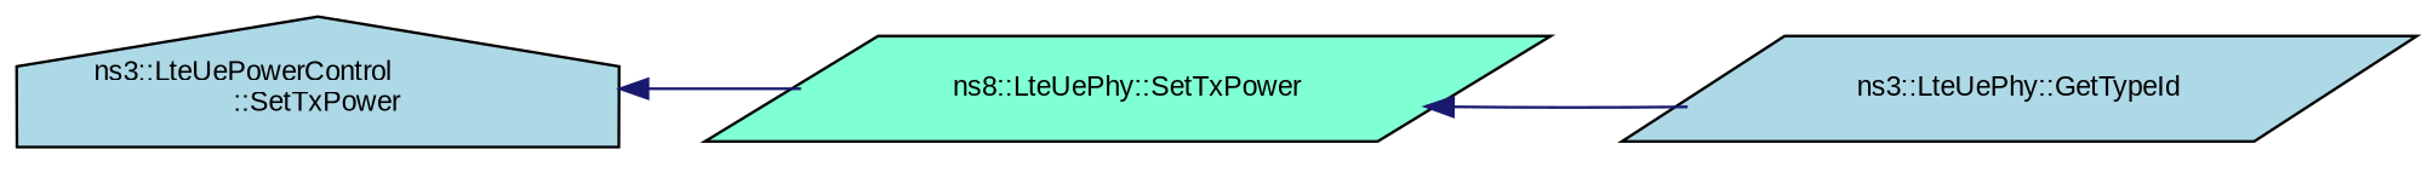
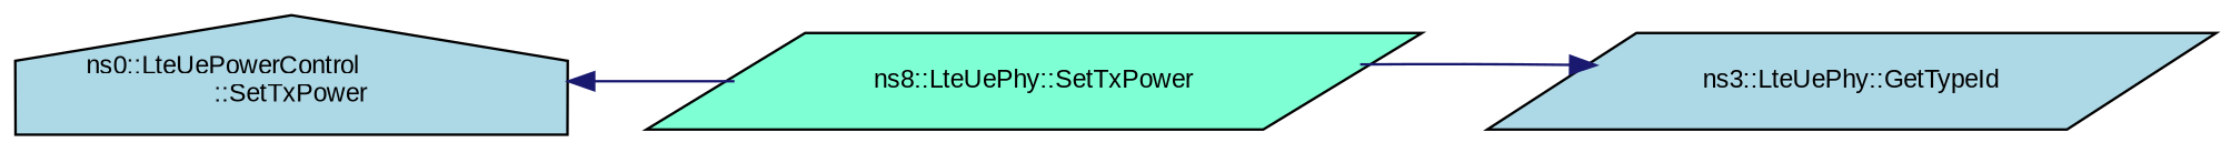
  digraph {
    fontname="Liberation Sans"
    rankdir=LR
    node [color=black fillcolor=lightblue fontname="Liberation Sans" fontsize=10 shape=parallelogram style=filled]
    edge [color=midnightblue dir=back fontname="Liberation Sans" fontsize=10 labelfontname=Helvetica labelfontsize=10 style=solid]
-   n1 [fontcolor=black height=0.2 label="ns3::LteUePowerControl\l::SetTxPower" shape=house width=0.4]
+   n1 [fontcolor=black height=0.2 label="ns0::LteUePowerControl\l::SetTxPower" shape=house width=0.4]
    n2 [fillcolor=aquamarine height=0.2 label="ns8::LteUePhy::SetTxPower" width=0.4]
    n3 [height=0.2 label="ns3::LteUePhy::GetTypeId" width=0.4]
    n1 -> n2
-   n2 -> n3
+   n3 -> n2
  }
